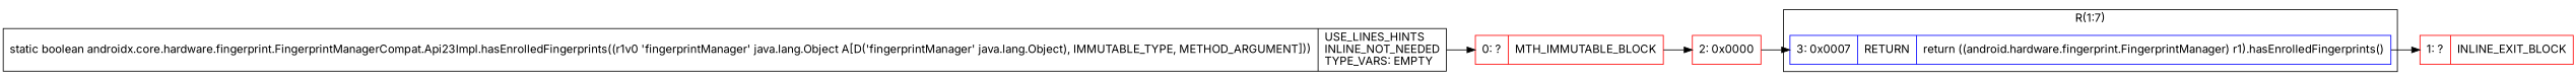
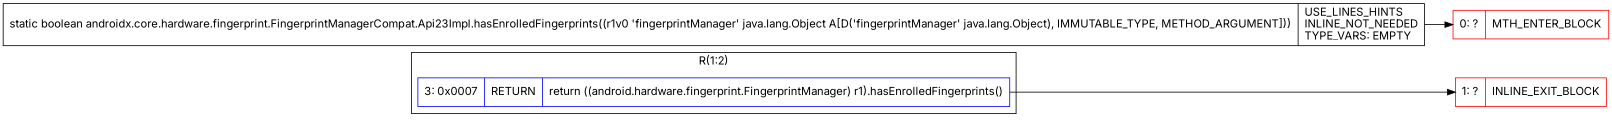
  digraph {
    fontname=Inter
    rankdir=LR
    node [color=red fontname=Inter shape=record]
    edge [fontname=Inter]
    n1 [color=blue label="{3\:\ 0x0007|RETURN\l|return ((android.hardware.fingerprint.FingerprintManager) r1).hasEnrolledFingerprints()\l}"]
    n2 [label="{1\:\ ?|INLINE_EXIT_BLOCK\l}"]
-   n3 [label="{0\:\ ?|MTH_IMMUTABLE_BLOCK\l}"]
-   n4 [label="{2\:\ 0x0000}"]
+   n3 [label="{0\:\ ?|MTH_ENTER_BLOCK\l}"]
    n5 [label="{static boolean androidx.core.hardware.fingerprint.FingerprintManagerCompat.Api23Impl.hasEnrolledFingerprints((r1v0 'fingerprintManager' java.lang.Object A[D('fingerprintManager' java.lang.Object), IMMUTABLE_TYPE, METHOD_ARGUMENT]))  | USE_LINES_HINTS\lINLINE_NOT_NEEDED\lTYPE_VARS: EMPTY\l}" color=""]
    subgraph cluster_1 {
-     label="R(1:7)"
+     label="R(1:2)"
      n1
    }
    n1 -> n2
-   n3 -> n4
-   n4 -> n1
    n5 -> n3
  }
